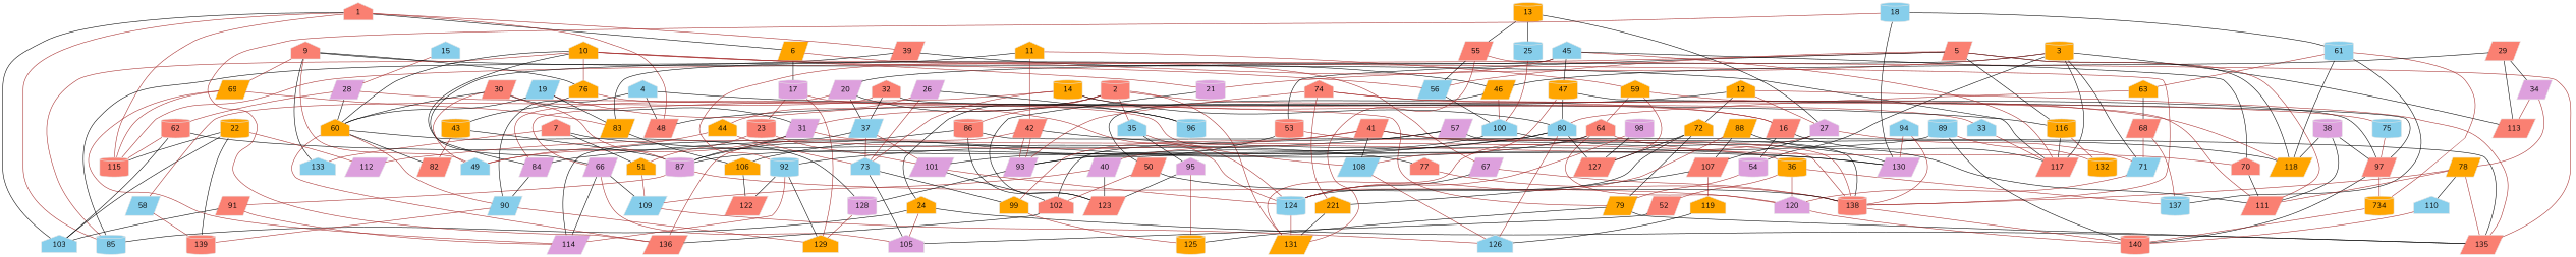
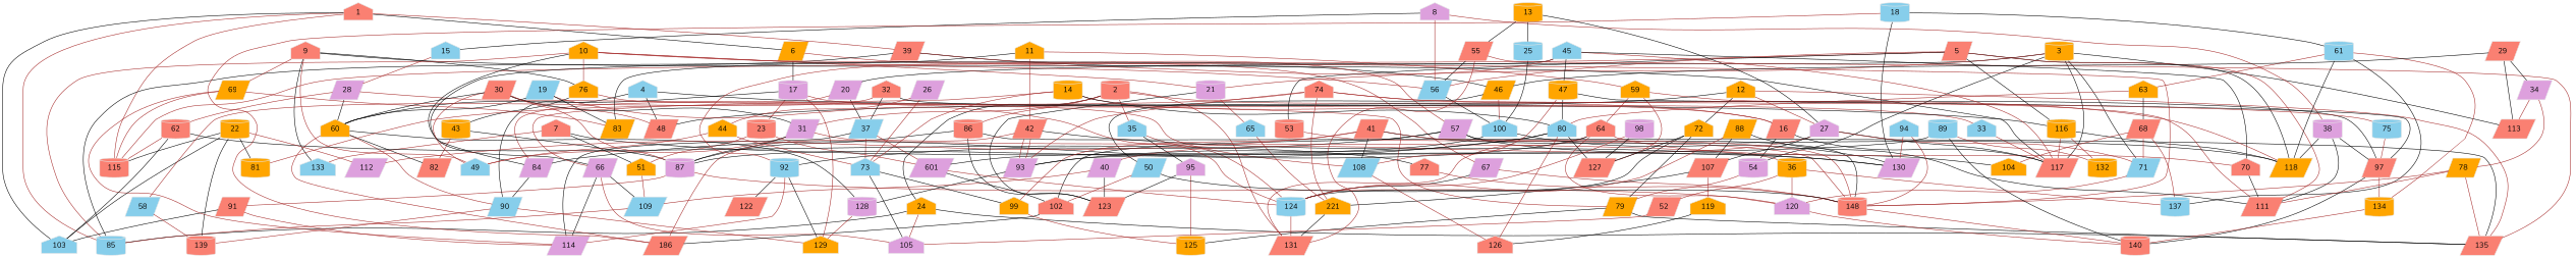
  graph {
    fontname=Nunito
    node [color=gray90 fillcolor=salmon fontname=Nunito shape=parallelogram style=filled]
    edge [color=brown fontname=Nunito]
    1 [shape=house]
    6 [fillcolor=orange]
    39
    48
    85 [fillcolor=skyblue shape=cylinder]
    103 [fillcolor=skyblue shape=house]
    115 [shape=cylinder]
    17 [fillcolor=plum shape=cylinder]
    67 [fillcolor=plum]
    46 [fillcolor=orange]
    57 [fillcolor=plum]
    2 [shape=cylinder]
    16
    24 [fillcolor=orange shape=house]
    31 [fillcolor=plum]
    35 [fillcolor=skyblue shape=house]
    86 [shape=cylinder]
-   131 [fillcolor=orange]
+   131
    54 [fillcolor=plum shape=cylinder]
    117
    135
    105 [fillcolor=plum shape=house]
    49 [fillcolor=skyblue shape=house]
    87 [fillcolor=plum shape=cylinder]
    36 [fillcolor=orange shape=cylinder]
    124 [fillcolor=skyblue shape=cylinder]
    95 [fillcolor=plum shape=house]
    123
    3 [fillcolor=orange shape=cylinder]
    20 [fillcolor=plum]
    21 [fillcolor=plum shape=cylinder]
    71 [fillcolor=skyblue]
    113
    84 [fillcolor=plum]
    37 [fillcolor=skyblue]
-   96 [fillcolor=skyblue shape=cylinder]
+   65 [fillcolor=skyblue shape=house]
    79 [fillcolor=orange]
    120 [fillcolor=plum shape=house]
    4 [fillcolor=skyblue shape=house]
    90 [fillcolor=skyblue]
    116 [fillcolor=orange shape=cylinder]
    129 [fillcolor=orange shape=house]
    139 [shape=cylinder]
    118 [fillcolor=orange]
    132 [fillcolor=orange shape=cylinder]
    5
    53 [shape=cylinder]
    56 [fillcolor=skyblue]
    111
-   138 [shape=cylinder]
-   106 [fillcolor=orange shape=house]
+   138 [shape=cylinder label=148]
    100 [fillcolor=skyblue shape=house]
    23 [shape=cylinder]
    33 [fillcolor=skyblue shape=house]
    60 [fillcolor=orange shape=house]
    7 [shape=house]
    51 [fillcolor=orange shape=house]
    130 [fillcolor=plum]
    133 [fillcolor=skyblue shape=house]
    109 [fillcolor=skyblue]
+   8 [fillcolor=plum shape=house]
    15 [fillcolor=skyblue shape=house]
    38 [fillcolor=plum shape=cylinder]
    28 [fillcolor=plum]
    97
    9 [shape=house]
    69 [fillcolor=orange]
    76 [fillcolor=orange shape=house]
    83 [fillcolor=orange]
    114 [fillcolor=plum]
    43 [fillcolor=orange shape=cylinder]
    108 [fillcolor=skyblue]
    10 [fillcolor=orange shape=house]
    66 [fillcolor=plum]
    82
    140 [shape=cylinder]
    11 [fillcolor=orange shape=house]
    42
    59 [fillcolor=orange shape=house]
-   136
+   136 [label=186]
    93 [fillcolor=plum]
    64 [shape=house]
    127
    12 [fillcolor=orange shape=house]
    27 [fillcolor=plum shape=house]
    72 [fillcolor=orange shape=house]
    40 [fillcolor=plum]
    107
    13 [fillcolor=orange shape=cylinder]
    25 [fillcolor=skyblue shape=cylinder]
    55
    14 [fillcolor=orange shape=cylinder]
    73 [fillcolor=skyblue shape=house]
    80 [fillcolor=skyblue shape=house]
    99 [fillcolor=orange shape=house]
-   126 [fillcolor=skyblue shape=house]
+   126 [shape=house]
    62 [shape=cylinder]
-   101 [fillcolor=plum]
+   101 [fillcolor=plum label=601]
    128 [fillcolor=plum shape=cylinder]
    18 [fillcolor=skyblue shape=cylinder]
    61 [fillcolor=skyblue shape=cylinder]
    137 [fillcolor=skyblue shape=cylinder]
    63 [fillcolor=orange shape=house]
-   134 [fillcolor=orange shape=cylinder label=734]
+   134 [fillcolor=orange shape=cylinder]
    19 [fillcolor=skyblue]
    n107 [fillcolor=orange label=221 shape=house]
    22 [fillcolor=orange shape=cylinder]
+   81 [fillcolor=orange shape=cylinder]
    112 [fillcolor=plum]
    102 [shape=house]
    26 [fillcolor=plum]
    44 [fillcolor=orange shape=house]
    119 [fillcolor=orange shape=house]
    77 [shape=house]
    125 [fillcolor=orange shape=cylinder]
    29
    34 [fillcolor=plum]
    78 [fillcolor=orange]
-   50
+   50 [fillcolor=skyblue]
    30
    91
    52
    32 [shape=house]
    58 [fillcolor=skyblue]
-   110 [fillcolor=skyblue shape=house]
    92 [fillcolor=skyblue shape=cylinder]
+   104 [fillcolor=orange shape=house]
    41
    45 [fillcolor=skyblue shape=house]
    47 [fillcolor=orange shape=cylinder]
    70 [shape=house]
    122
    68
    74 [shape=house]
    75 [fillcolor=skyblue shape=cylinder]
    88 [fillcolor=orange]
    89 [fillcolor=skyblue shape=cylinder]
    94 [fillcolor=skyblue shape=house]
    98 [fillcolor=plum shape=cylinder]
    1 -- 6 [color=black]
    1 -- 39
-   1 -- 48
+   30 -- 48
    1 -- 85
    1 -- 103 [color=black]
    1 -- 115
    6 -- 17 [color=black]
    6 -- 67
    39 -- 85 [color=black]
    39 -- 46 [color=black]
+   39 -- 57
    17 -- 129
    17 -- 23
    17 -- 33
-   10 -- 60 [color=black]
+   17 -- 60 [color=black]
    67 -- 124 [color=black]
    67 -- 138
    46 -- 100
    46 -- 50 [color=black]
    57 -- 138 [color=black]
    57 -- 102 [color=black]
    57 -- 92 [color=black]
+   57 -- 104 [color=black]
    2 -- 16
    2 -- 24 [color=black]
    2 -- 31
    2 -- 35
    2 -- 86
    2 -- 131
    16 -- 54 [color=black]
    16 -- 117 [color=black]
    24 -- 85 [color=black]
    24 -- 135 [color=black]
    24 -- 105
    31 -- 49
    31 -- 87 [color=black]
    31 -- 36
    35 -- 124
    35 -- 95 [color=black]
    86 -- 135 [color=black]
    86 -- 87 [color=black]
    86 -- 123 [color=black]
    54 -- 79
    87 -- 120
    87 -- 91
    36 -- 120
    36 -- 137
    36 -- 52
    124 -- 131
    95 -- 123 [color=black]
    95 -- 125
    3 -- 54 [color=black]
    3 -- 117 [color=black]
    3 -- 20 [color=black]
    3 -- 21
    3 -- 71 [color=black]
    3 -- 113 [color=black]
    20 -- 84
    20 -- 37 [color=black]
-   20 -- 96 [color=black]
    21 -- 123 [color=black]
+   21 -- 65
    71 -- 120
    84 -- 90 [color=black]
    37 -- 114 [color=black]
    37 -- 73
    37 -- 101
+   65 -- n107
    79 -- 135 [color=black]
    79 -- 125 [color=black]
    120 -- 140
    4 -- 48 [color=black]
    4 -- 90 [color=black]
    4 -- 116 [color=black]
    90 -- 129
    90 -- 139
-   116 -- 117 [color=black]
+   116 -- 117
+   116 -- 118 [color=black]
    116 -- 132
    5 -- 115
    5 -- 116 [color=black]
    5 -- 118 [color=black]
    5 -- 53 [color=black]
    5 -- 56
    5 -- 111
    53 -- 138
-   53 -- 106 [color=black]
    56 -- 100 [color=black]
    138 -- 140
-   106 -- 122 [color=black]
    100 -- 130 [color=black]
    100 -- 101 [color=black]
    23 -- 51
    23 -- 101
    33 -- 117
    60 -- 90
    60 -- 82 [color=black]
    60 -- 136
    60 -- 128 [color=black]
    7 -- 51 [color=black]
    7 -- 130 [color=black]
    7 -- 133
    51 -- 109
-   109 -- 126
+   109 -- 85
+   8 -- 56
+   8 -- 15 [color=black]
+   8 -- 38
    15 -- 28
    38 -- 118 [color=black]
    38 -- 111 [color=black]
    38 -- 97 [color=black]
    28 -- 79
    28 -- 60 [color=black]
    28 -- 62
    97 -- 140 [color=black]
    97 -- 134
    9 -- 117 [color=black]
    9 -- 49
    9 -- 133 [color=black]
    9 -- 69
    9 -- 76 [color=black]
    69 -- 115
    69 -- 83
    69 -- 114
    76 -- 43 [color=black]
    76 -- 108
-   83 -- 106 [color=black]
    43 -- 87 [color=black]
    43 -- 82
    108 -- 126
    10 -- 85
    10 -- 21
    10 -- 56
    10 -- 138
    10 -- 76
    10 -- 66 [color=black]
    66 -- 105
    66 -- 109 [color=black]
    66 -- 114 [color=black]
    11 -- 84 [color=black]
    11 -- 42
    11 -- 59
    42 -- 130 [color=black]
    42 -- 136
    42 -- 93
    42 -- 93
    59 -- 111
    59 -- 64
    59 -- 127
    93 -- 128 [color=black]
    64 -- 131
    64 -- 87 [color=black]
    64 -- 120
    64 -- 70
    12 -- 48 [color=black]
    12 -- 135
    12 -- 27
    12 -- 72 [color=black]
+   27 -- 117 [color=black]
    27 -- 71
    27 -- 40
    27 -- 107 [color=black]
    72 -- 124 [color=black]
    72 -- 79 [color=black]
    72 -- 127 [color=black]
    40 -- 123 [color=black]
    40 -- 109
    107 -- n107 [color=black]
    107 -- 119
    13 -- 27 [color=black]
    13 -- 25 [color=black]
    13 -- 55 [color=black]
-   25 -- 100
+   25 -- 100 [color=black]
    55 -- 131
    55 -- 135
    55 -- 56 [color=black]
    14 -- 16
    14 -- 66
    14 -- 73
    14 -- 80 [color=black]
    73 -- 105 [color=black]
    73 -- 99 [color=black]
    80 -- 84 [color=black]
    80 -- 93 [color=black]
    80 -- 127 [color=black]
    80 -- 126
    99 -- 125
    62 -- 103 [color=black]
    62 -- 115
    62 -- 77 [color=black]
    101 -- 124
    101 -- 102 [color=black]
    128 -- 129
    18 -- 130 [color=black]
    18 -- 136
    18 -- 61 [color=black]
    61 -- 118 [color=black]
    61 -- 137 [color=black]
    61 -- 63
    61 -- 134
    63 -- 80
    63 -- 68 [color=black]
    134 -- 140
    19 -- 124
    19 -- 60 [color=black]
    19 -- 83 [color=black]
    n107 -- 131 [color=black]
    22 -- 103 [color=black]
    22 -- 115 [color=black]
    22 -- 139 [color=black]
+   22 -- 81 [color=black]
    22 -- 112
    102 -- 136 [color=black]
-   26 -- 96 [color=black]
    26 -- 73
    26 -- 44
    44 -- 49
    44 -- 73
    119 -- 126 [color=black]
    77 -- 138
    29 -- 46 [color=black]
    29 -- 113 [color=black]
    29 -- 34 [color=black]
    34 -- 113
    34 -- 78
    78 -- 135
    78 -- 111
    78 -- 138
-   78 -- 110 [color=black]
    50 -- 138 [color=black]
    50 -- 102
    30 -- 31 [color=black]
    30 -- 49
    30 -- 87
    30 -- 60 [color=black]
    91 -- 103 [color=black]
    91 -- 114
-   52 -- 105 [color=black]
+   52 -- 105
    32 -- 37 [color=black]
    32 -- 97 [color=black]
    32 -- 58
    58 -- 139
-   110 -- 140
    92 -- 129 [color=black]
    92 -- 114
    92 -- 122 [color=black]
    41 -- 118 [color=black]
    41 -- 138
    41 -- 108 [color=black]
    41 -- 99
    41 -- 112
    45 -- 117
    45 -- 83 [color=black]
    45 -- 92
    45 -- 47 [color=black]
    45 -- 70 [color=black]
    47 -- 97 [color=black]
    47 -- 108
    47 -- 80 [color=black]
    70 -- 111 [color=black]
    68 -- 71
    68 -- 137
+   68 -- 104
    74 -- 118
    74 -- 93
    74 -- n107
+   74 -- 81
    74 -- 75
    75 -- 97
    88 -- 124
    88 -- 111 [color=black]
    88 -- 107 [color=black]
    89 -- 132
    89 -- 140 [color=black]
    89 -- 93 [color=black]
    94 -- 138
    94 -- 130
    98 -- 124
    98 -- 127 [color=black]
  }
